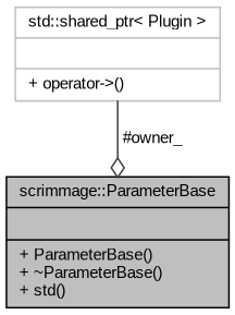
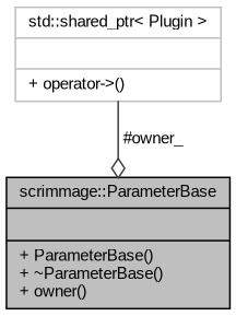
  digraph {
    fontname="Liberation Sans"
    node [fontname="Liberation Sans" fontsize=10 shape=record style=filled]
-   n1 [color=black fillcolor=grey75 fontcolor=black height=0.2 label="{scrimmage::ParameterBase\n||+ ParameterBase()\l+ ~ParameterBase()\l+ std()\l}" width=0.4]
+   n1 [color=black fillcolor=grey75 fontcolor=black height=0.2 label="{scrimmage::ParameterBase\n||+ ParameterBase()\l+ ~ParameterBase()\l+ owner()\l}" width=0.4]
    n2 [color=grey75 fillcolor=white height=0.2 label="{std::shared_ptr\< Plugin \>\n||+ operator-\>()\l}" width=0.4]
    n2 -> n1 [arrowhead=odiamond color=grey25 fontname="Liberation Sans" fontsize=10 label=" #owner_" labelfontname=Helvetica labelfontsize=10 style=solid]
  }
